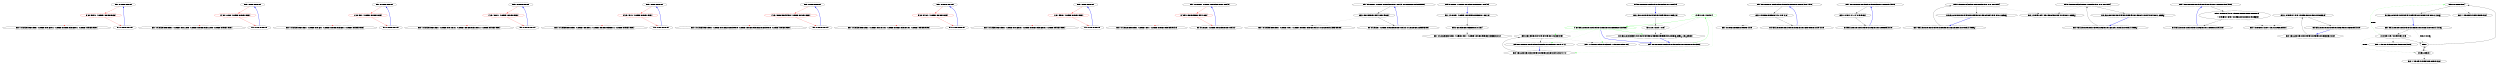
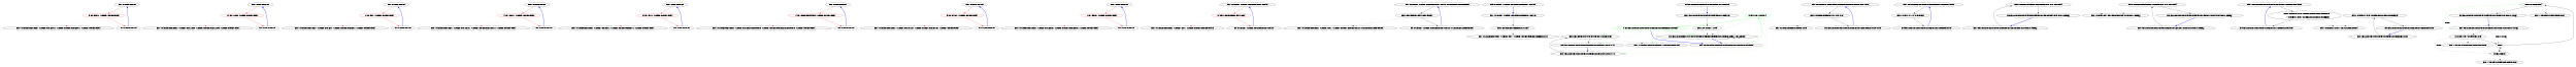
  digraph {
    fontname=Lato
    node [cluster="lambda expression" fontname=Lato span="0-0"]
    edge [fontname=Lato style=solid]
    n1 [label="Entry lambda expression" span="14-14"]
    n2 [color=red community=0 label="0: new EnglishNumberToWordsConverter()" span="14-14"]
    n3 [label="Exit lambda expression" span="14-14"]
    n4 [cluster="Humanizer.Localisation.NumberToWords.EnglishNumberToWordsConverter.EnglishNumberToWordsConverter()" label="Entry Humanizer.Localisation.NumberToWords.EnglishNumberToWordsConverter.EnglishNumberToWordsConverter()" span="5-5"]
    n5 [label="Entry lambda expression" span="15-15"]
    n6 [color=red community=0 label="11: new ArabicNumberToWordsConverter()" span="15-15"]
    n7 [label="Exit lambda expression" span="15-15"]
    n8 [cluster="Humanizer.Localisation.NumberToWords.ArabicNumberToWordsConverter.ArabicNumberToWordsConverter()" label="Entry Humanizer.Localisation.NumberToWords.ArabicNumberToWordsConverter.ArabicNumberToWordsConverter()" span="4-4"]
    n9 [label="Entry lambda expression" span="16-16"]
    n10 [color=red community=0 label="4: new FarsiNumberToWordsConverter()" span="16-16"]
    n11 [label="Exit lambda expression" span="16-16"]
    n12 [cluster="Humanizer.Localisation.NumberToWords.FarsiNumberToWordsConverter.FarsiNumberToWordsConverter()" label="Entry Humanizer.Localisation.NumberToWords.FarsiNumberToWordsConverter.FarsiNumberToWordsConverter()" span="5-5"]
    n13 [label="Entry lambda expression" span="17-17"]
    n14 [color=red community=0 label="2: new SpanishNumberToWordsConverter()" span="17-17"]
    n15 [label="Exit lambda expression" span="17-17"]
    n16 [cluster="Humanizer.Localisation.NumberToWords.SpanishNumberToWordsConverter.SpanishNumberToWordsConverter()" label="Entry Humanizer.Localisation.NumberToWords.SpanishNumberToWordsConverter.SpanishNumberToWordsConverter()" span="5-5"]
    n17 [label="Entry lambda expression" span="18-18"]
    n18 [color=red community=0 label="5: new PolishNumberToWordsConverter()" span="18-18"]
    n19 [label="Exit lambda expression" span="18-18"]
    n20 [cluster="Humanizer.Localisation.NumberToWords.PolishNumberToWordsConverter.PolishNumberToWordsConverter()" label="Entry Humanizer.Localisation.NumberToWords.PolishNumberToWordsConverter.PolishNumberToWordsConverter()" span="6-6"]
    n21 [label="Entry lambda expression" span="19-19"]
    n22 [color=red community=0 label="2: new BrazilianPortugueseNumberToWordsConverter()" span="19-19"]
    n23 [label="Exit lambda expression" span="19-19"]
    n24 [cluster="Humanizer.Localisation.NumberToWords.BrazilianPortugueseNumberToWordsConverter.BrazilianPortugueseNumberToWordsConverter()" label="Entry Humanizer.Localisation.NumberToWords.BrazilianPortugueseNumberToWordsConverter.BrazilianPortugueseNumberToWordsConverter()" span="5-5"]
    n25 [label="Entry lambda expression" span="20-20"]
    n26 [color=red community=0 label="5: new RussianNumberToWordsConverter()" span="20-20"]
    n27 [label="Exit lambda expression" span="20-20"]
    n28 [cluster="Humanizer.Localisation.NumberToWords.RussianNumberToWordsConverter.RussianNumberToWordsConverter()" label="Entry Humanizer.Localisation.NumberToWords.RussianNumberToWordsConverter.RussianNumberToWordsConverter()" span="5-5"]
    n29 [label="Entry lambda expression" span="21-21"]
    n30 [color=red community=0 label="4: new FrenchNumberToWordsConverter()" span="21-21"]
    n31 [label="Exit lambda expression" span="21-21"]
    n32 [cluster="Humanizer.Localisation.NumberToWords.FrenchNumberToWordsConverter.FrenchNumberToWordsConverter()" label="Entry Humanizer.Localisation.NumberToWords.FrenchNumberToWordsConverter.FrenchNumberToWordsConverter()" span="5-5"]
    n33 [cluster="Humanizer.NumberToWordsExtension.ToWords(int)" label="Entry Humanizer.NumberToWordsExtension.ToWords(int)" span="29-29"]
    n34 [cluster="Humanizer.NumberToWordsExtension.ToWords(int)" color=red community=0 label="11: return Converter.Convert(number);" span="31-31"]
    n35 [cluster="Humanizer.NumberToWordsExtension.ToWords(int)" label="Exit Humanizer.NumberToWordsExtension.ToWords(int)" span="29-29"]
    n36 [cluster="Humanizer.Localisation.NumberToWords.INumberToWordsConverter.Convert(int)" label="Entry Humanizer.Localisation.NumberToWords.INumberToWordsConverter.Convert(int)" span="12-12"]
    n37 [cluster="Humanizer.NumberToWordsExtension.ToWords(int, Humanizer.GrammaticalGender)" label="Entry Humanizer.NumberToWordsExtension.ToWords(int, Humanizer.GrammaticalGender)" span="42-42"]
    n38 [cluster="Humanizer.NumberToWordsExtension.ToWords(int, Humanizer.GrammaticalGender)" label="return Converter.Convert(number, gender);" span="44-44"]
    n39 [cluster="Humanizer.NumberToWordsExtension.ToWords(int, Humanizer.GrammaticalGender)" label="Exit Humanizer.NumberToWordsExtension.ToWords(int, Humanizer.GrammaticalGender)" span="42-42"]
    n40 [cluster="Humanizer.Localisation.NumberToWords.INumberToWordsConverter.Convert(int, Humanizer.GrammaticalGender)" label="Entry Humanizer.Localisation.NumberToWords.INumberToWordsConverter.Convert(int, Humanizer.GrammaticalGender)" span="22-22"]
    n41 [cluster="Humanizer.NumberToWordsExtension.ToOrdinalWords(int)" label="Entry Humanizer.NumberToWordsExtension.ToOrdinalWords(int)" span="52-52"]
    n42 [cluster="Humanizer.NumberToWordsExtension.ToOrdinalWords(int)" label="return Converter.ConvertToOrdinal(number);" span="54-54"]
    n43 [cluster="Humanizer.Localisation.NumberToWords.INumberToWordsConverter.ConvertToOrdinal(int)" label="Entry Humanizer.Localisation.NumberToWords.INumberToWordsConverter.ConvertToOrdinal(int)" span="29-29"]
    n44 [cluster="Humanizer.NumberToWordsExtension.ToOrdinalWords(int)" label="Exit Humanizer.NumberToWordsExtension.ToOrdinalWords(int)" span="52-52"]
    n45 [cluster="System.Convert.ToString(object, System.IFormatProvider)" file="FSharpOptionHelperTests.cs" label="Entry System.Convert.ToString(object, System.IFormatProvider)"]
    n46 [cluster="CommandLine.Infrastructure.StringExtensions.EqualsOrdinal(string, string)" file="FSharpOptionHelperTests.cs" label="Entry CommandLine.Infrastructure.StringExtensions.EqualsOrdinal(string, string)" span="35-35"]
    n47 [cluster="CommandLine.Infrastructure.StringExtensions.EqualsOrdinal(string, string)" file="FSharpOptionHelperTests.cs" label="return string.CompareOrdinal(strA, strB) == 0;" span="37-37"]
    n48 [cluster="CommandLine.Infrastructure.StringExtensions.EqualsOrdinal(string, string)" file="FSharpOptionHelperTests.cs" label="Exit CommandLine.Infrastructure.StringExtensions.EqualsOrdinal(string, string)" span="35-35"]
    n49 [cluster="string.CompareOrdinal(string, string)" file="FSharpOptionHelperTests.cs" label="Entry string.CompareOrdinal(gender, string)"]
    n50 [cluster="CommandLine.Infrastructure.StringExtensions.SafeLength(string)" file="FSharpOptionHelperTests.cs" label="Entry CommandLine.Infrastructure.StringExtensions.SafeLength(string)" span="40-40"]
    n51 [cluster="CommandLine.Infrastructure.StringExtensions.SafeLength(string)" file="FSharpOptionHelperTests.cs" label="return value == null ? 0 : value.Length;" span="42-42"]
    n52 [cluster="CommandLine.Infrastructure.StringExtensions.SafeLength(string)" file="FSharpOptionHelperTests.cs" label="Exit CommandLine.Infrastructure.StringExtensions.SafeLength(string)" span="40-40"]
    n53 [cluster="string.Format(System.IFormatProvider, string, params object[])" file="FSharpOptionHelperTests.cs" label="Entry string.Format(System.IFormatProvider, string, params object[])"]
    n54 [cluster="CommandLine.Infrastructure.StringExtensions.FormatLocal(string, params object[])" file="FSharpOptionHelperTests.cs" label="Entry CommandLine.Infrastructure.StringExtensions.FormatLocal(string, params object[])" span="25-25"]
    n55 [cluster="CommandLine.Infrastructure.StringExtensions.FormatLocal(string, params object[])" file="FSharpOptionHelperTests.cs" label="return string.Format(CultureInfo.CurrentCulture, value, arguments);" span="27-27"]
    n56 [cluster="CommandLine.Infrastructure.StringExtensions.FormatLocal(string, params object[])" file="FSharpOptionHelperTests.cs" label="Exit CommandLine.Infrastructure.StringExtensions.FormatLocal(string, params object[])" span="25-25"]
    n57 [cluster="CommandLine.Tests.Unit.Infrastructure.FSharpOptionHelperTests.FSharpCore_loaded_when_present()" file="FSharpOptionHelperTests.cs" label="Exit CommandLine.Tests.Unit.Infrastructure.FSharpOptionHelperTests.FSharpCore_loaded_when_present()" span="11-11"]
    n58 [cluster="CommandLine.Infrastructure.StringExtensions.ToOneCharString(char)" file="FSharpOptionHelperTests.cs" label="Entry CommandLine.Infrastructure.StringExtensions.ToOneCharString(char)" span="10-10"]
    n59 [cluster="CommandLine.Infrastructure.StringExtensions.ToOneCharString(char)" color=green community=0 file="FSharpOptionHelperTests.cs" label="8: return new string(c, 1);" span="12-12"]
    n60 [cluster="CommandLine.Infrastructure.StringExtensions.IsBooleanString(string)" file="FSharpOptionHelperTests.cs" label="Entry CommandLine.Infrastructure.StringExtensions.IsBooleanString(string)" span="55-55"]
    n61 [cluster="CommandLine.Infrastructure.StringExtensions.IsBooleanString(string)" file="FSharpOptionHelperTests.cs" label="return value.Equals(''true'', StringComparison.OrdinalIgnoreCase)\r\n                || value.Equals(''false'', StringComparison.OrdinalIgnoreCase);" span="57-58"]
    n62 [cluster="CommandLine.Infrastructure.StringExtensions.IsBooleanString(string)" file="FSharpOptionHelperTests.cs" label="Exit CommandLine.Infrastructure.StringExtensions.IsBooleanString(string)" span="55-55"]
    n63 [cluster="string.Equals(string, System.StringComparison)" file="FSharpOptionHelperTests.cs" label="Entry string.Equals(string, System.StringComparison)"]
    n64 [cluster="CommandLine.Infrastructure.StringExtensions.ToBoolean(string)" file="FSharpOptionHelperTests.cs" label="Entry CommandLine.Infrastructure.StringExtensions.ToBoolean(string)" span="61-61"]
    n65 [cluster="CommandLine.Infrastructure.StringExtensions.ToBoolean(string)" file="FSharpOptionHelperTests.cs" label="return value.Equals(''true'', StringComparison.OrdinalIgnoreCase);" span="63-63"]
    n66 [cluster="CommandLine.Infrastructure.StringExtensions.ToBoolean(string)" file="FSharpOptionHelperTests.cs" label="Exit CommandLine.Infrastructure.StringExtensions.ToBoolean(string)" span="61-61"]
    n67 [cluster="CommandLine.Infrastructure.StringExtensions.ToStringInvariant<T>(T)" file="FSharpOptionHelperTests.cs" label="Exit CommandLine.Infrastructure.StringExtensions.ToStringInvariant<T>(T)" span="15-15"]
    n68 [cluster="CommandLine.Infrastructure.StringExtensions.ToStringInvariant<T>(T)" file="FSharpOptionHelperTests.cs" label="Entry CommandLine.Infrastructure.StringExtensions.ToStringInvariant<T>(T)" span="15-15"]
    n69 [cluster="CommandLine.Infrastructure.StringExtensions.ToStringInvariant<T>(T)" file="FSharpOptionHelperTests.cs" label="return Convert.ToString(value, CultureInfo.InvariantCulture);" span="17-17"]
    n70 [cluster="CommandLine.Infrastructure.StringExtensions.ToOneCharString(char)" color=green community=0 file="FSharpOptionHelperTests.cs" label="1: Exit CommandLine.Infrastructure.StringExtensions.ToOneCharString(char)" span="10-10"]
    n71 [cluster="System.Text.StringBuilder.ToString()" file="FSharpOptionHelperTests.cs" label="Entry System.Text.StringBuilder.ToString()"]
    n72 [cluster="System.Text.StringBuilder.Append(string)" file="FSharpOptionHelperTests.cs" label="Entry System.Text.StringBuilder.Append(string)"]
    n73 [cluster="CommandLine.Infrastructure.StringExtensions.Spaces(int)" file="FSharpOptionHelperTests.cs" label="Entry CommandLine.Infrastructure.StringExtensions.Spaces(int)" span="30-30"]
-   n74 [cluster="CommandLine.Infrastructure.StringExtensions.Spaces(int)" file="FSharpOptionHelperTests.cs" label="return new string(' ', value);" span="32-32"]
+   n74 [cluster="CommandLine.Infrastructure.StringExtensions.Spaces(int)" file="FSharpOptionHelperTests.cs" label="return new builder(' ', value);" span="32-32"]
    n75 [cluster="CommandLine.Infrastructure.StringExtensions.Spaces(int)" file="FSharpOptionHelperTests.cs" label="Exit CommandLine.Infrastructure.StringExtensions.Spaces(int)" span="30-30"]
    n76 [cluster="System.Text.StringBuilder.StringBuilder(string)" file="FSharpOptionHelperTests.cs" label="Entry System.Text.StringBuilder.StringBuilder(string)"]
    n77 [cluster="CommandLine.Infrastructure.StringExtensions.JoinTo(string, params string[])" file="FSharpOptionHelperTests.cs" label="Entry CommandLine.Infrastructure.StringExtensions.JoinTo(string, params string[])" span="45-45"]
    n78 [cluster="CommandLine.Infrastructure.StringExtensions.JoinTo(string, params string[])" file="FSharpOptionHelperTests.cs" label="var builder = new StringBuilder(value)" span="47-47"]
    n79 [cluster="CommandLine.Infrastructure.StringExtensions.JoinTo(string, params string[])" file="FSharpOptionHelperTests.cs" label=others span="48-48"]
    n80 [cluster="CommandLine.Infrastructure.StringExtensions.JoinTo(string, params string[])" file="FSharpOptionHelperTests.cs" label="builder.Append(v)" span="50-50"]
    n81 [cluster="CommandLine.Infrastructure.StringExtensions.JoinTo(string, params string[])" file="FSharpOptionHelperTests.cs" label="return builder.ToString();" span="52-52"]
    n82 [cluster="CommandLine.Infrastructure.StringExtensions.JoinTo(string, params string[])" file="FSharpOptionHelperTests.cs" label="Exit CommandLine.Infrastructure.StringExtensions.JoinTo(string, params string[])" span="45-45"]
    n83 [cluster="CommandLine.Infrastructure.StringExtensions.FormatInvariant(string, params object[])" file="FSharpOptionHelperTests.cs" label="Entry CommandLine.Infrastructure.StringExtensions.FormatInvariant(string, params object[])" span="20-20"]
    n84 [cluster="CommandLine.Infrastructure.StringExtensions.FormatInvariant(string, params object[])" file="FSharpOptionHelperTests.cs" label="return string.Format(CultureInfo.InvariantCulture, value, arguments);" span="22-22"]
    n85 [cluster="CommandLine.Infrastructure.StringExtensions.FormatInvariant(string, params object[])" file="FSharpOptionHelperTests.cs" label="Exit CommandLine.Infrastructure.StringExtensions.FormatInvariant(string, params object[])" span="20-20"]
    n1 -> n2 [color=red]
    n2 -> n3 [color=red]
    n2 -> n4 [color=red style=dotted]
    n3 -> n1 [color=blue style=bold]
    n5 -> n6 [color=red]
    n6 -> n7 [color=red]
    n6 -> n8 [color=red style=dotted]
    n7 -> n5 [color=blue style=bold]
    n9 -> n10 [color=red]
    n10 -> n11 [color=red]
    n10 -> n12 [color=red style=dotted]
    n11 -> n9 [color=blue style=bold]
    n13 -> n14 [color=red]
    n14 -> n15 [color=red]
    n14 -> n16 [color=red style=dotted]
    n15 -> n13 [color=blue style=bold]
    n17 -> n18 [color=red]
    n18 -> n19 [color=red]
    n18 -> n20 [color=red style=dotted]
    n19 -> n17 [color=blue style=bold]
    n21 -> n22 [color=red]
    n22 -> n23 [color=red]
    n22 -> n24 [color=red style=dotted]
    n23 -> n21 [color=blue style=bold]
    n25 -> n26 [color=red]
    n26 -> n27 [color=red]
    n26 -> n28 [color=red style=dotted]
    n27 -> n25 [color=blue style=bold]
    n29 -> n30 [color=red]
    n30 -> n31 [color=red]
    n30 -> n32 [color=red style=dotted]
    n31 -> n29 [color=blue style=bold]
    n33 -> n34 [color=red]
    n34 -> n35 [color=red]
    n34 -> n36 [color=red style=dotted]
    n35 -> n33 [color=blue style=bold]
    n37 -> n38
    n38 -> n39
    n38 -> n40 [style=dotted]
    n39 -> n37 [color=blue style=bold]
    n41 -> n42
    n42 -> n43 [style=dotted]
    n44 -> n41 [color=blue style=bold]
    n46 -> n47
    n47 -> n48
    n47 -> n49 [style=dotted]
    n48 -> n46 [color=blue style=bold]
    n50 -> n51
    n51 -> n52
    n52 -> n50 [color=blue style=bold]
    n54 -> n55
    n55 -> n53 [style=dotted]
    n55 -> n56
    n56 -> n54 [color=blue style=bold]
    n57 -> n58 [color=blue style=bold]
    n58 -> n59 [color=green]
    n59 -> n57 [style=dotted]
    n59 -> n68 [color=green style=dotted]
    n59 -> n70 [color=green]
    n60 -> n61
    n61 -> n62
    n61 -> n63 [style=dotted]
    n62 -> n60 [color=blue style=bold]
    n64 -> n65
    n65 -> n63 [style=dotted]
    n65 -> n66
    n66 -> n64 [color=blue style=bold]
    n67 -> n68 [color=blue style=bold]
    n68 -> n69
    n69 -> n45 [style=dotted]
    n69 -> n67
    n70 -> n45 [color=green style=dotted]
    n70 -> n57 [color=green]
    n70 -> n58 [color=blue style=bold]
    n70 -> n67 [color=green style=dotted]
    n70 -> n69 [color=green style=dotted]
    n73 -> n74
    n74 -> n57 [style=dotted]
    n75 -> n73 [color=blue style=bold]
    n77 -> n78
    n77 -> n79 [color=darkseagreen4 label="params string[]" style=dashed]
    n78 -> n76 [style=dotted]
    n78 -> n79
    n78 -> n80 [color=darkseagreen4 label=builder style=dashed]
    n78 -> n81 [color=green label=builder style=dashed]
    n79 -> n80
    n79 -> n81
    n80 -> n72 [style=dotted]
    n80 -> n79
    n81 -> n71 [style=dotted]
    n81 -> n82
    n82 -> n77 [color=blue style=bold]
    n83 -> n84
    n84 -> n53 [style=dotted]
    n84 -> n85
    n85 -> n83 [color=blue style=bold]
  }
